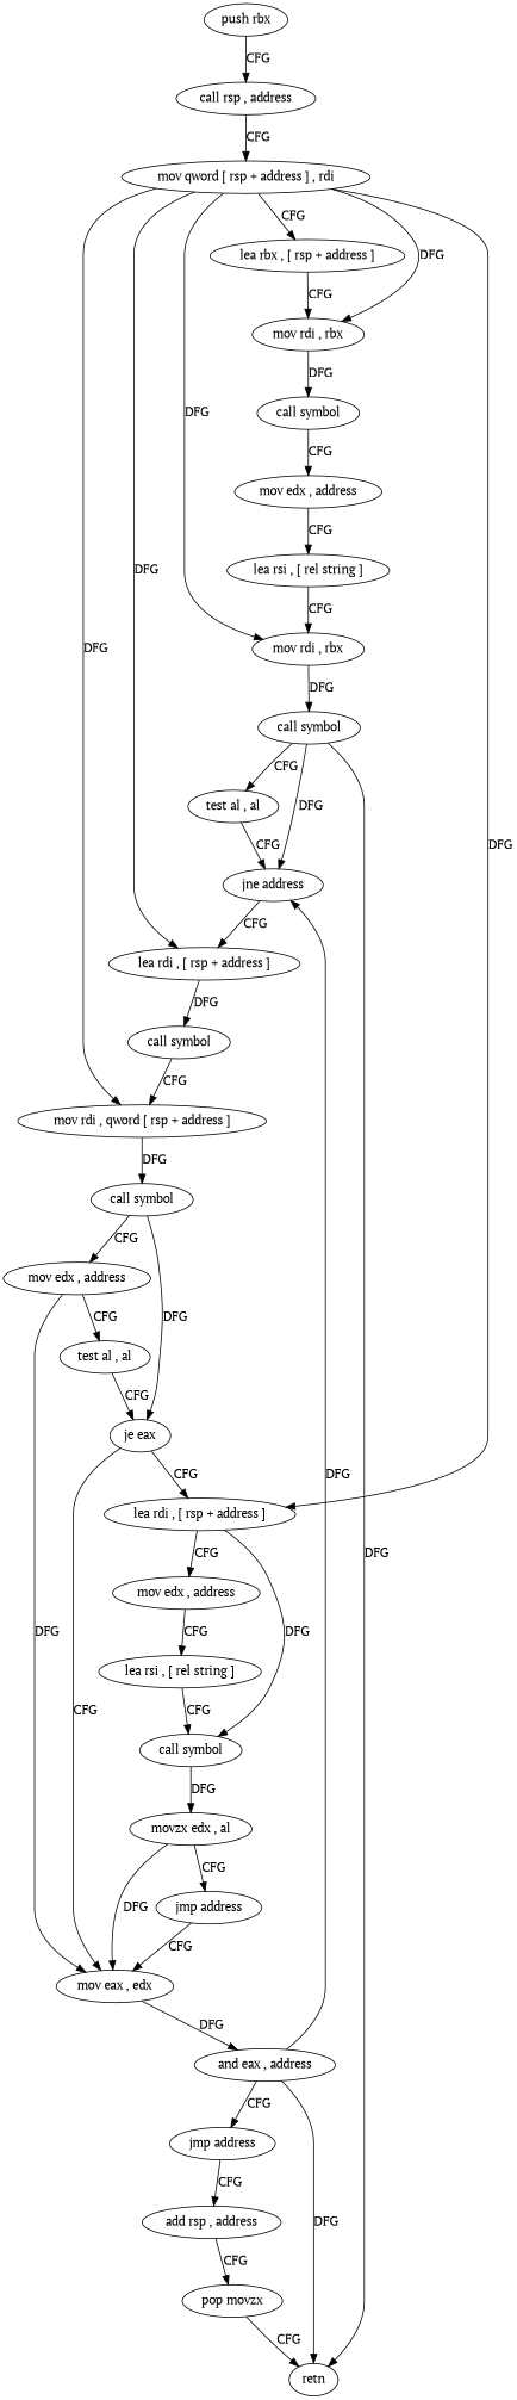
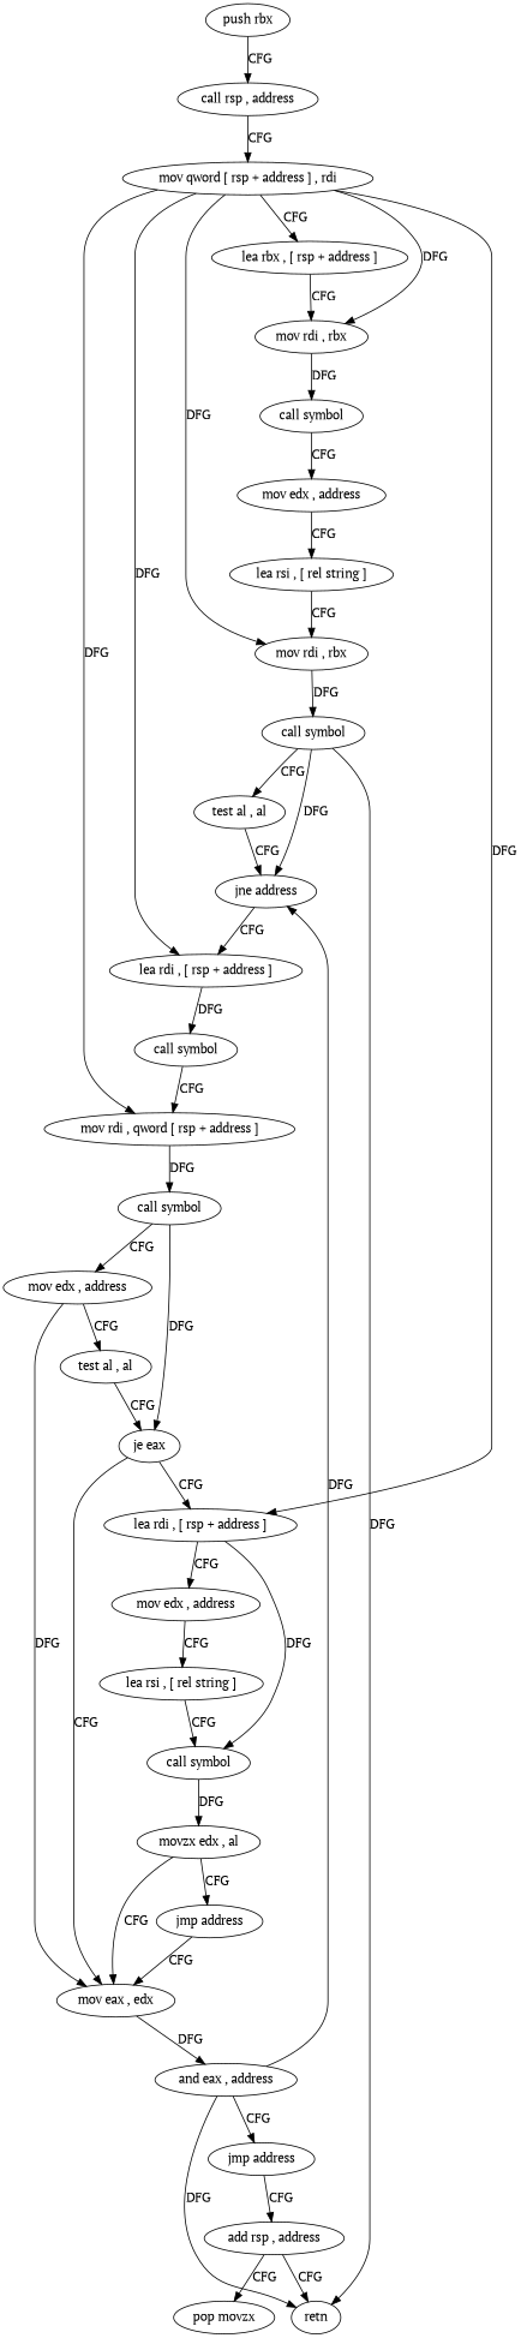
  digraph {
    fontname="PT Serif"
    node [fontname="PT Serif"]
    edge [fontname="PT Serif"]
    n1 [label="push rbx"]
    n2 [label="call rsp , address"]
    n3 [label="mov qword [ rsp + address ] , rdi"]
    n4 [label="lea rbx , [ rsp + address ]"]
    n5 [label="mov rdi , rbx"]
    n6 [label="mov rdi , rbx"]
    n7 [label="lea rdi , [ rsp + address ]"]
    n8 [label="mov rdi , qword [ rsp + address ]"]
    n9 [label="lea rdi , [ rsp + address ]"]
    n10 [label="call symbol"]
    n11 [label="call symbol"]
    n12 [label="call symbol"]
    n13 [label="call symbol"]
    n14 [label="mov edx , address"]
    n15 [label="call symbol"]
    n16 [label="mov edx , address"]
    n17 [label="lea rsi , [ rel string ]"]
    n18 [label="test al , al"]
    n19 [label="jne address"]
    n20 [label=retn]
    n21 [label="add rsp , address"]
    n22 [label="pop movzx"]
    n23 [label="mov edx , address"]
    n24 [label="je eax"]
    n25 [label="test al , al"]
    n26 [label="mov eax , edx"]
    n27 [label="and eax , address"]
    n28 [label="lea rsi , [ rel string ]"]
    n29 [label="movzx edx , al"]
    n30 [label="jmp address"]
    n31 [label="jmp address"]
    n1 -> n2 [label=CFG]
    n2 -> n3 [label=CFG]
    n3 -> n4 [label=CFG]
    n3 -> n5 [label=DFG]
    n3 -> n6 [label=DFG]
    n3 -> n7 [label=DFG]
    n3 -> n8 [label=DFG]
    n3 -> n9 [label=DFG]
    n4 -> n5 [label=CFG]
    n5 -> n10 [label=DFG]
    n6 -> n11 [label=DFG]
    n7 -> n12 [label=DFG]
    n8 -> n13 [label=DFG]
    n9 -> n14 [label=CFG]
    n9 -> n15 [label=DFG]
    n10 -> n16 [label=CFG]
    n11 -> n18 [label=CFG]
    n11 -> n19 [label=DFG]
    n11 -> n20 [label=DFG]
    n12 -> n8 [label=CFG]
    n13 -> n23 [label=CFG]
    n13 -> n24 [label=DFG]
    n14 -> n28 [label=CFG]
    n15 -> n29 [label=DFG]
    n16 -> n17 [label=CFG]
    n17 -> n6 [label=CFG]
    n18 -> n19 [label=CFG]
    n19 -> n7 [label=CFG]
    n21 -> n22 [label=CFG]
-   n22 -> n20 [label=CFG]
+   n21 -> n20 [label=CFG]
    n23 -> n25 [label=CFG]
    n23 -> n26 [label=DFG]
    n24 -> n9 [label=CFG]
    n24 -> n26 [label=CFG]
    n25 -> n24 [label=CFG]
    n26 -> n27 [label=DFG]
    n27 -> n19 [label=DFG]
    n27 -> n20 [label=DFG]
    n27 -> n30 [label=CFG]
    n28 -> n15 [label=CFG]
-   n29 -> n26 [label=DFG]
+   n29 -> n26 [label=CFG]
    n29 -> n31 [label=CFG]
    n30 -> n21 [label=CFG]
    n31 -> n26 [label=CFG]
  }
